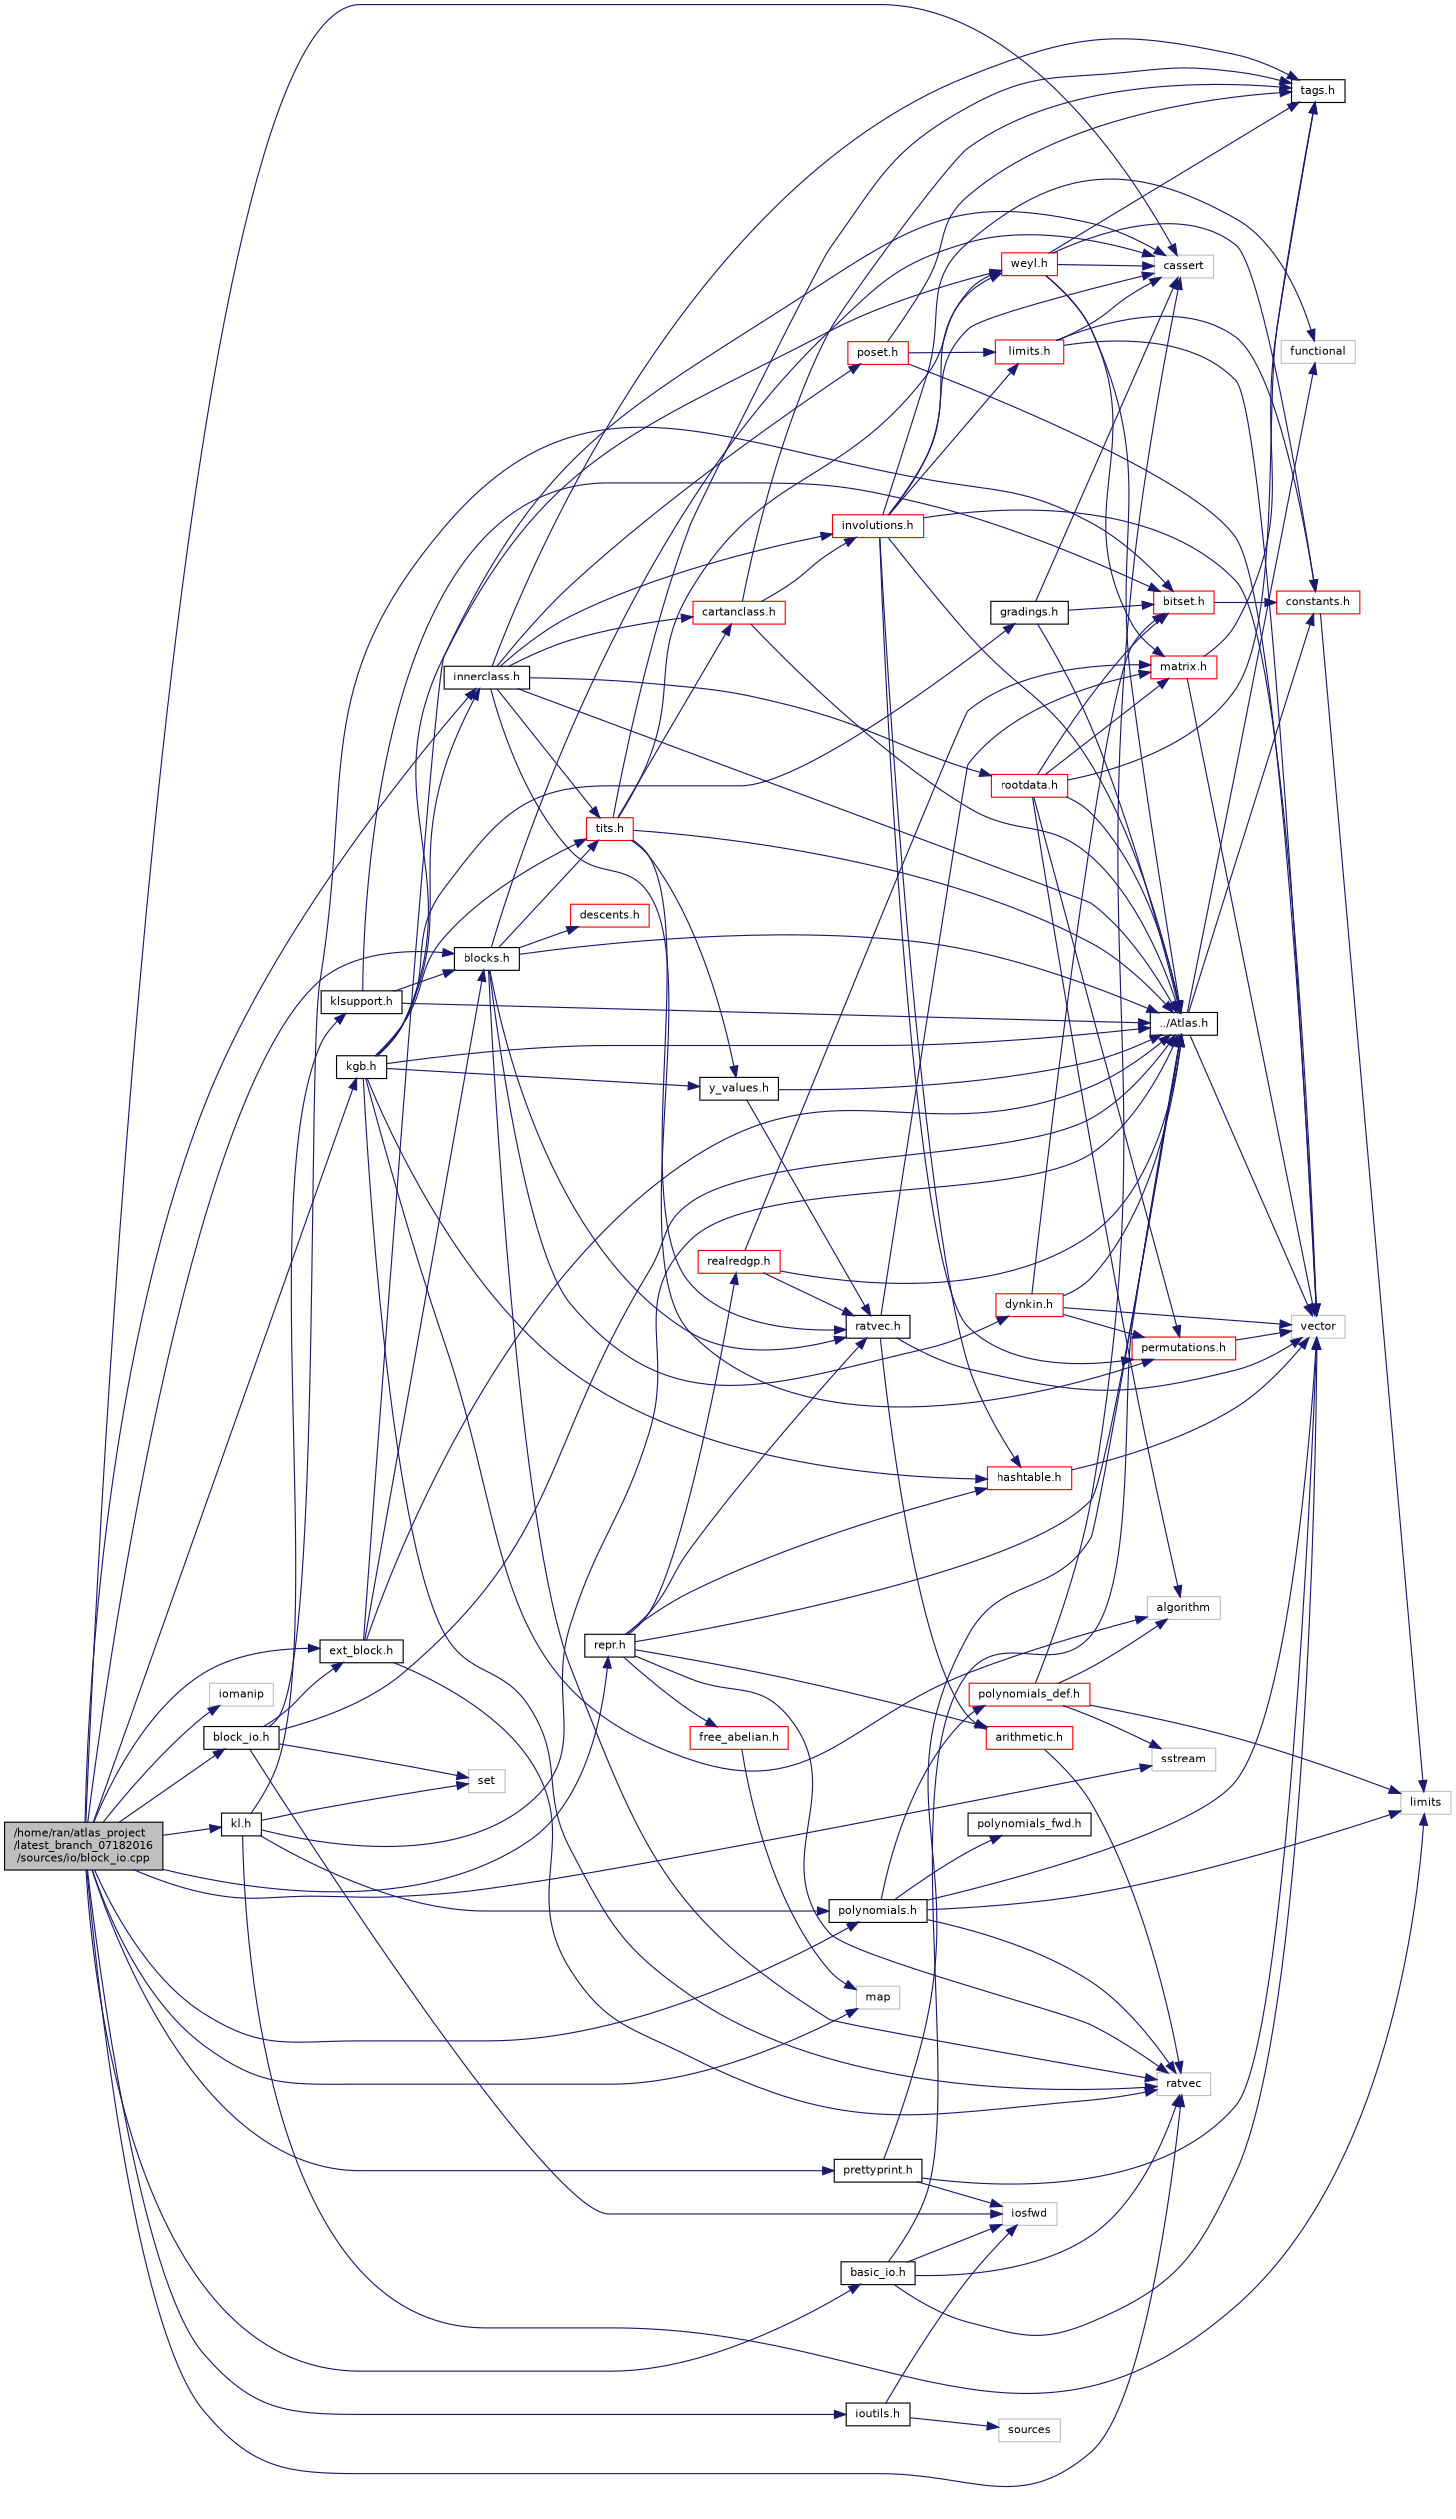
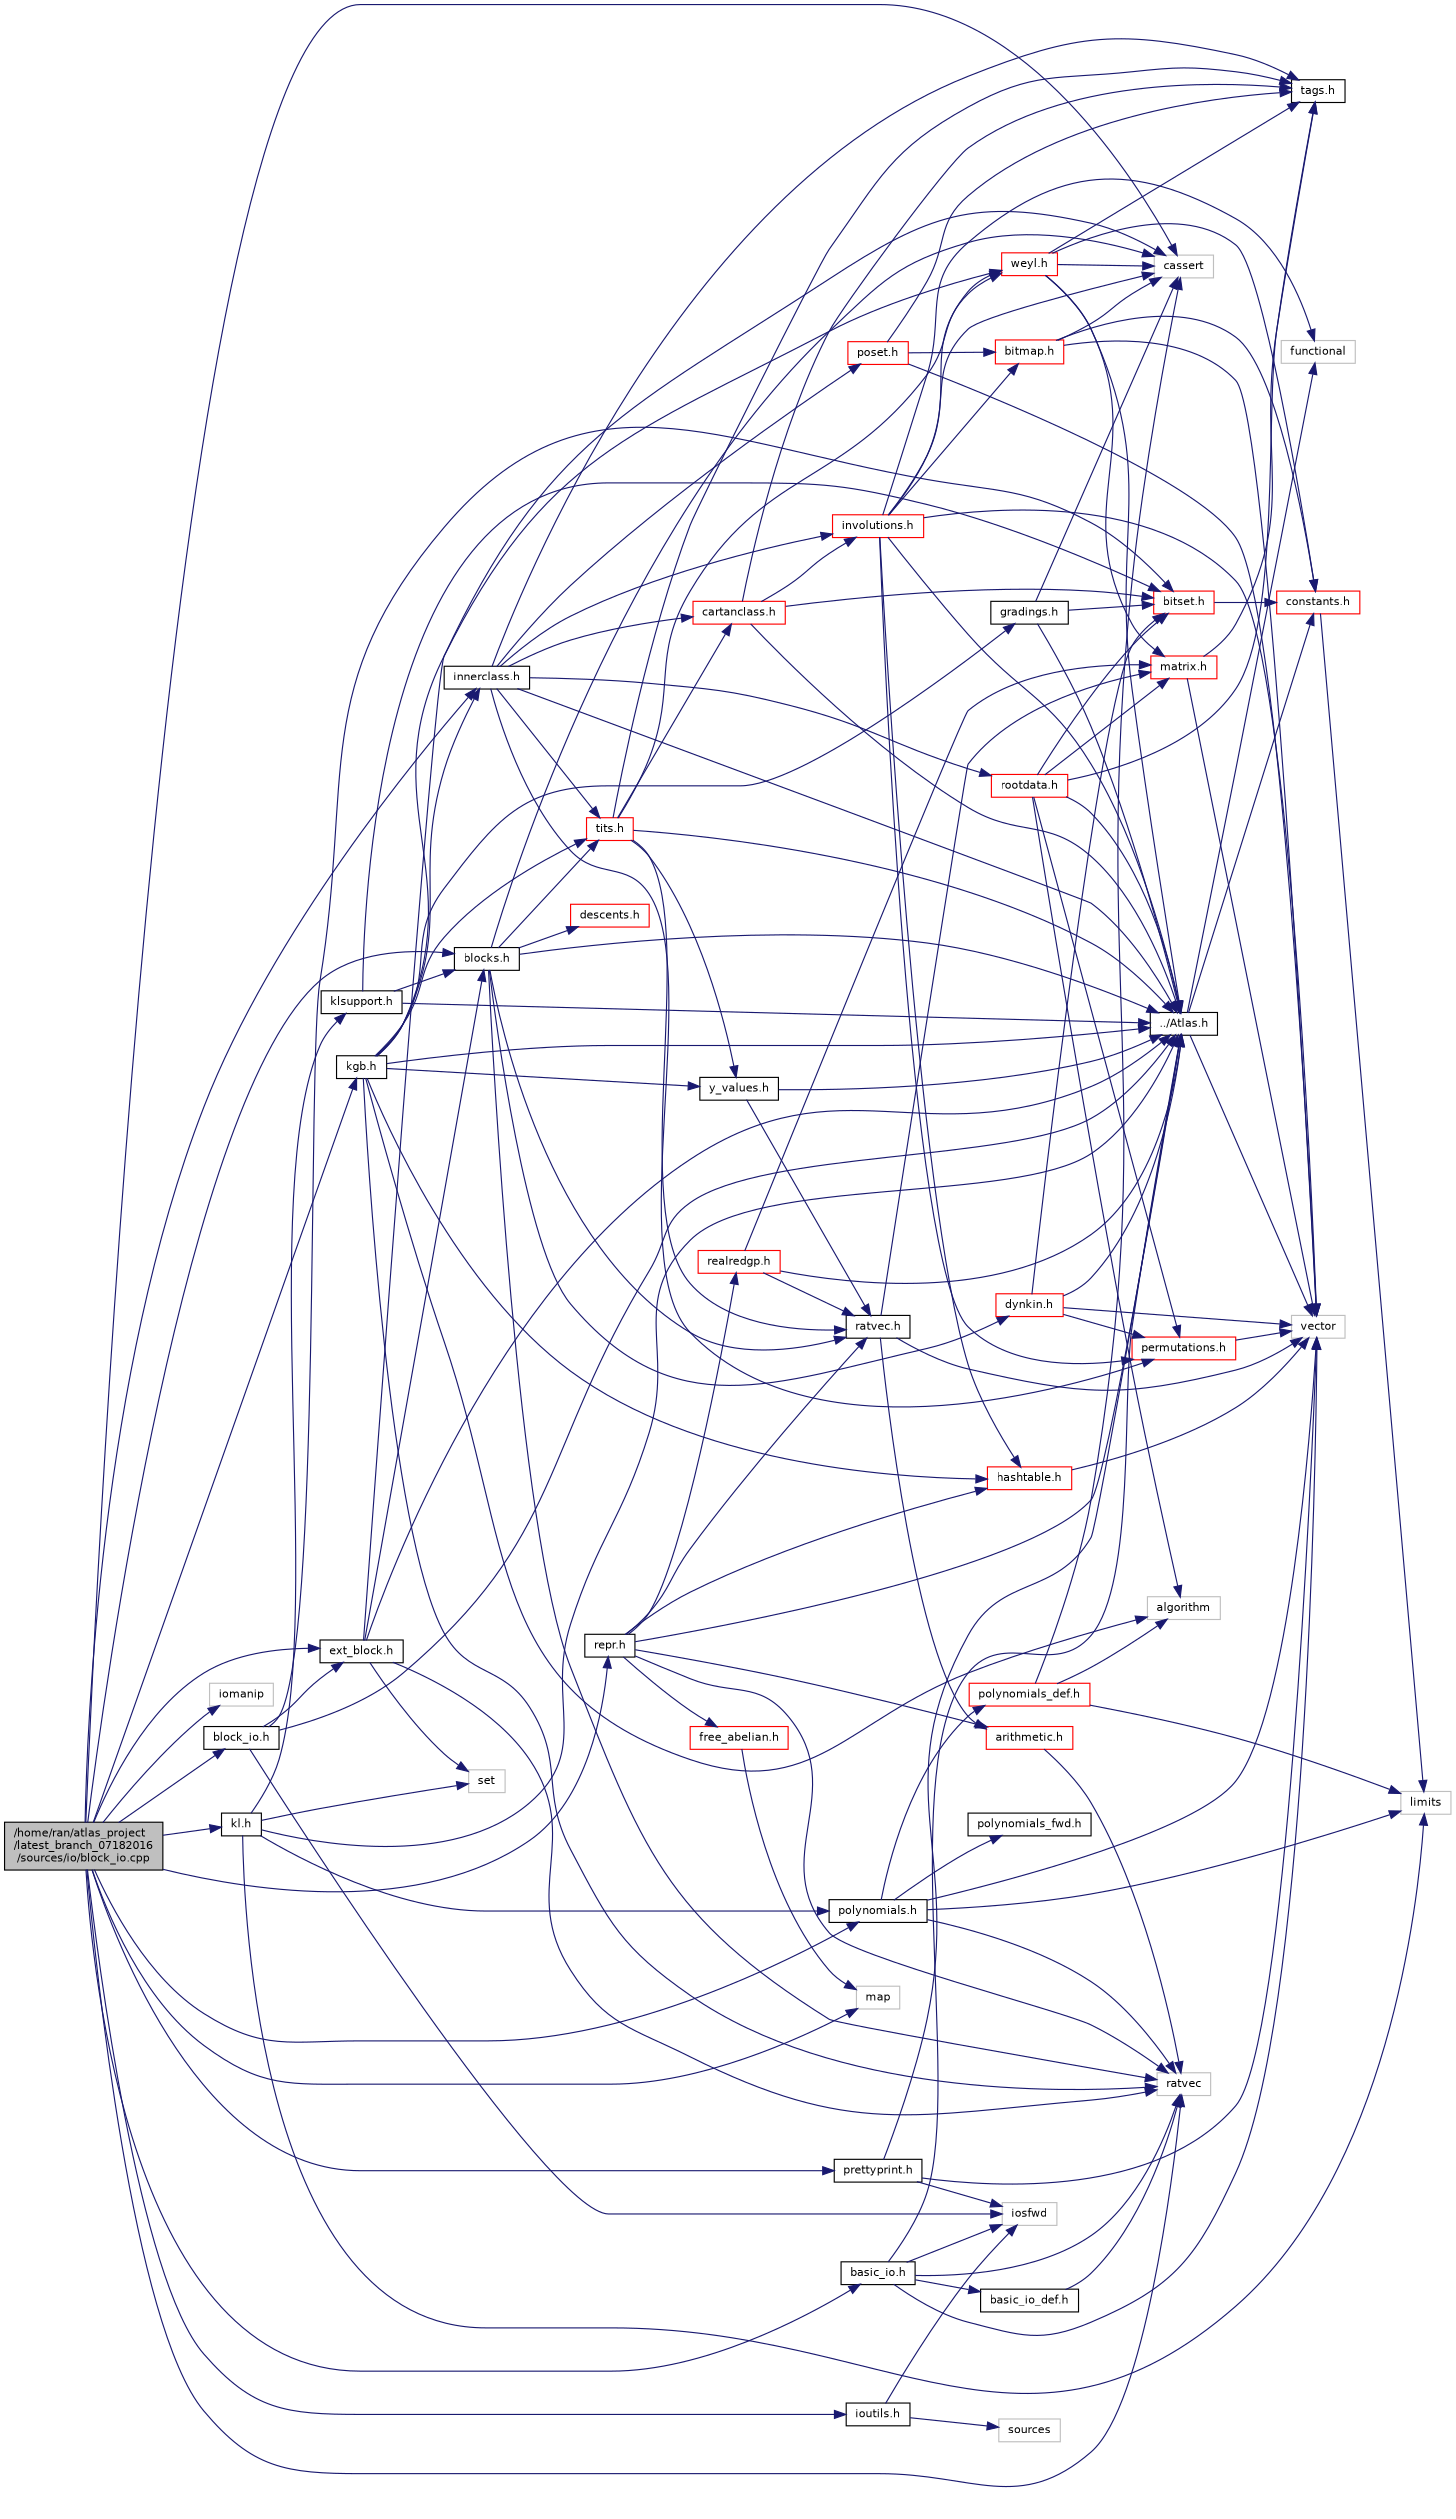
  digraph {
    rankdir=LR
    node [color=black fillcolor=white fontname=Helvetica fontsize=10 shape=record style=filled]
    edge [color=midnightblue fontname=Helvetica fontsize=10 labelfontname=Helvetica labelfontsize=10 style=solid]
    n1 [fillcolor=grey75 fontcolor=black height=0.2 label="/home/ran/atlas_project\l/latest_branch_07182016\l/sources/io/block_io.cpp" width=0.4]
    n2 [height=0.2 label="block_io.h" width=0.4]
    n3 [height=0.2 label="ext_block.h" width=0.4]
    n4 [color=grey75 height=0.2 label=cassert width=0.4]
    n5 [color=grey75 height=0.2 label=ratvec width=0.4]
    n6 [height=0.2 label="blocks.h" width=0.4]
    n7 [color=grey75 height=0.2 label=iomanip width=0.4]
-   n8 [color=grey75 height=0.2 label=sstream width=0.4]
    n9 [color=grey75 height=0.2 label=map width=0.4]
    n10 [height=0.2 label="polynomials.h" width=0.4]
    n11 [height=0.2 label="kgb.h" width=0.4]
    n12 [height=0.2 label="innerclass.h" width=0.4]
    n13 [height=0.2 label="kl.h" width=0.4]
    n14 [height=0.2 label="repr.h" width=0.4]
    n15 [height=0.2 label="basic_io.h" width=0.4]
    n16 [height=0.2 label="ioutils.h" width=0.4]
    n17 [height=0.2 label="prettyprint.h" width=0.4]
    n18 [color=grey75 height=0.2 label=iosfwd width=0.4]
    n19 [height=0.2 label="../Atlas.h" width=0.4]
    n20 [color=red height=0.2 label="bitset.h" width=0.4]
    n21 [color=grey75 height=0.2 label=set width=0.4]
    n22 [height=0.2 label="ratvec.h" width=0.4]
    n23 [color=red height=0.2 label="tits.h" width=0.4]
    n24 [color=red height=0.2 label="descents.h" width=0.4]
    n25 [color=red height=0.2 label="dynkin.h" width=0.4]
    n26 [color=grey75 height=0.2 label=vector width=0.4]
    n27 [color=grey75 height=0.2 label=limits width=0.4]
    n28 [height=0.2 label="polynomials_fwd.h" width=0.4]
    n29 [color=red height=0.2 label="polynomials_def.h" width=0.4]
    n30 [color=red height=0.2 label="weyl.h" width=0.4]
    n31 [height=0.2 label="y_values.h" width=0.4]
    n32 [color=red height=0.2 label="hashtable.h" width=0.4]
    n33 [color=grey75 height=0.2 label=algorithm width=0.4]
    n34 [height=0.2 label="gradings.h" width=0.4]
    n35 [height=0.2 label="tags.h" width=0.4]
    n36 [color=red height=0.2 label="cartanclass.h" width=0.4]
    n37 [color=red height=0.2 label="involutions.h" width=0.4]
    n38 [color=red height=0.2 label="permutations.h" width=0.4]
    n39 [color=red height=0.2 label="poset.h" width=0.4]
    n40 [color=red height=0.2 label="rootdata.h" width=0.4]
    n41 [height=0.2 label="klsupport.h" width=0.4]
    n42 [color=red height=0.2 label="arithmetic.h" width=0.4]
    n43 [color=red height=0.2 label="realredgp.h" width=0.4]
    n44 [color=red height=0.2 label="free_abelian.h" width=0.4]
+   n45 [height=0.2 label="basic_io_def.h" width=0.4]
    n46 [color=grey75 height=0.2 label=sources width=0.4]
    n47 [color=grey75 height=0.2 label=functional width=0.4]
    n48 [color=red height=0.2 label="constants.h" width=0.4]
    n49 [color=red height=0.2 label="matrix.h" width=0.4]
-   n50 [color=red height=0.2 label="limits.h" width=0.4]
+   n50 [color=red height=0.2 label="bitmap.h" width=0.4]
    n1 -> n2
    n1 -> n3
    n1 -> n4
    n1 -> n5
    n1 -> n6
    n1 -> n7
-   n1 -> n8
    n1 -> n9
    n1 -> n10
    n1 -> n11
    n1 -> n12
    n1 -> n13
    n1 -> n14
    n1 -> n15
    n1 -> n16
    n1 -> n17
    n2 -> n3
    n2 -> n18
    n2 -> n19
    n2 -> n20
    n3 -> n4
    n3 -> n5
    n3 -> n6
    n3 -> n19
-   n2 -> n21
+   n3 -> n21
    n6 -> n4
    n6 -> n5
    n6 -> n19
    n6 -> n22
    n6 -> n23
    n6 -> n24
    n6 -> n25
    n10 -> n5
    n10 -> n26
    n10 -> n27
    n10 -> n28
    n10 -> n29
    n11 -> n5
    n11 -> n12
    n11 -> n19
    n11 -> n23
    n11 -> n30
    n11 -> n31
    n11 -> n32
    n11 -> n33
    n11 -> n34
    n12 -> n19
    n12 -> n23
    n12 -> n35
    n12 -> n36
    n12 -> n37
    n12 -> n38
    n12 -> n39
    n12 -> n40
    n13 -> n10
    n13 -> n19
    n13 -> n21
    n13 -> n27
    n13 -> n41
    n14 -> n5
    n14 -> n19
    n14 -> n22
    n14 -> n32
    n14 -> n42
    n14 -> n43
    n14 -> n44
    n15 -> n5
    n15 -> n18
    n15 -> n19
    n15 -> n26
+   n15 -> n45
    n16 -> n18
    n16 -> n46
    n17 -> n18
    n17 -> n19
    n17 -> n26
    n19 -> n26
    n19 -> n47
    n19 -> n48
    n20 -> n48
    n22 -> n26
    n22 -> n42
    n22 -> n49
    n23 -> n19
    n23 -> n22
    n23 -> n30
    n23 -> n31
    n23 -> n35
    n23 -> n36
    n25 -> n19
    n25 -> n20
    n25 -> n26
    n25 -> n38
    n29 -> n4
-   n29 -> n8
    n29 -> n27
    n29 -> n33
    n30 -> n4
    n30 -> n19
    n30 -> n35
    n30 -> n48
    n30 -> n49
    n31 -> n19
    n31 -> n22
    n32 -> n26
    n34 -> n4
    n34 -> n19
    n34 -> n20
    n36 -> n19
+   n36 -> n20
    n36 -> n35
    n36 -> n37
    n37 -> n4
    n37 -> n19
    n37 -> n26
    n37 -> n30
    n37 -> n32
    n37 -> n38
    n37 -> n47
    n37 -> n50
    n38 -> n26
    n39 -> n26
    n39 -> n35
    n39 -> n50
    n40 -> n19
    n40 -> n20
    n40 -> n33
    n40 -> n35
    n40 -> n38
    n40 -> n49
    n41 -> n6
    n41 -> n19
    n41 -> n20
    n42 -> n5
    n43 -> n19
    n43 -> n22
    n43 -> n49
    n44 -> n9
+   n45 -> n5
    n48 -> n27
    n49 -> n26
    n49 -> n35
    n50 -> n4
    n50 -> n26
    n50 -> n48
  }
